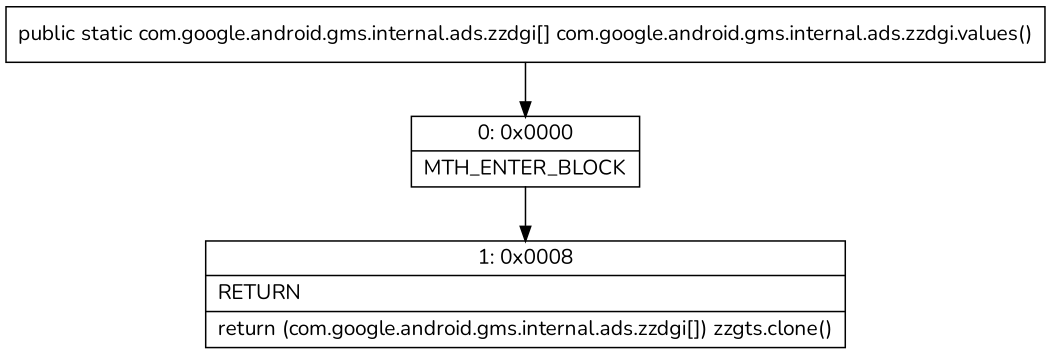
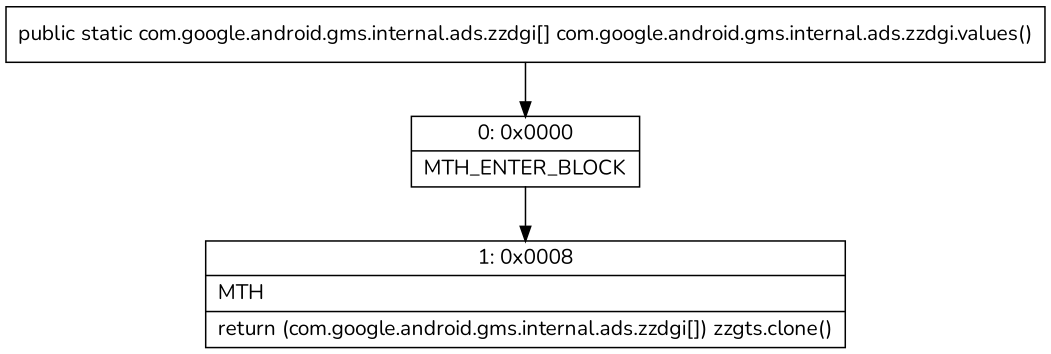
  digraph {
    fontname=Nunito
    node [shape=record fontname=Nunito]
    edge [fontname=Nunito]
    n1 [label="{0\:\ 0x0000|MTH_ENTER_BLOCK\l}"]
-   n2 [label="{1\:\ 0x0008|RETURN\l|return (com.google.android.gms.internal.ads.zzdgi[]) zzgts.clone()\l}"]
+   n2 [label="{1\:\ 0x0008|MTH\l|return (com.google.android.gms.internal.ads.zzdgi[]) zzgts.clone()\l}"]
    n3 [label="{public static com.google.android.gms.internal.ads.zzdgi[] com.google.android.gms.internal.ads.zzdgi.values() }"]
    n1 -> n2
    n3 -> n1
  }
